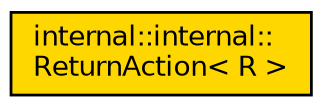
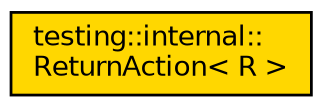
  digraph {
    rankdir=LR
-   n1 [color=black fillcolor=gold fontname=Helvetica fontsize=10 height=0.2 label="internal::internal::\lReturnAction\< R \>" shape=record style=filled width=0.4]
+   n1 [color=black fillcolor=gold fontname=Helvetica fontsize=10 height=0.2 label="testing::internal::\lReturnAction\< R \>" shape=record style=filled width=0.4]
  }
